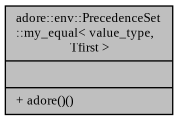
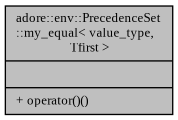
  digraph {
    fontname="Liberation Serif"
-   n1 [color=black fillcolor=grey75 fontcolor=black fontname="Liberation Serif" fontsize=10 height=0.2 label="{adore::env::PrecedenceSet\l::my_equal\< value_type,\l Tfirst \>\n||+ adore()()\l}" shape=record style=filled width=0.4]
+   n1 [color=black fillcolor=grey75 fontcolor=black fontname="Liberation Serif" fontsize=10 height=0.2 label="{adore::env::PrecedenceSet\l::my_equal\< value_type,\l Tfirst \>\n||+ operator()()\l}" shape=record style=filled width=0.4]
  }
